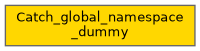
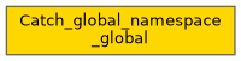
  digraph {
    rankdir=LR
-   n1 [color=grey40 fillcolor=gold fontname=Helvetica fontsize=10 height=0.2 label="Catch_global_namespace\l_dummy" shape=box style=filled width=0.4]
+   n1 [color=grey40 fillcolor=gold fontname=Helvetica fontsize=10 height=0.2 label="Catch_global_namespace\l_global" shape=box style=filled width=0.4]
  }
